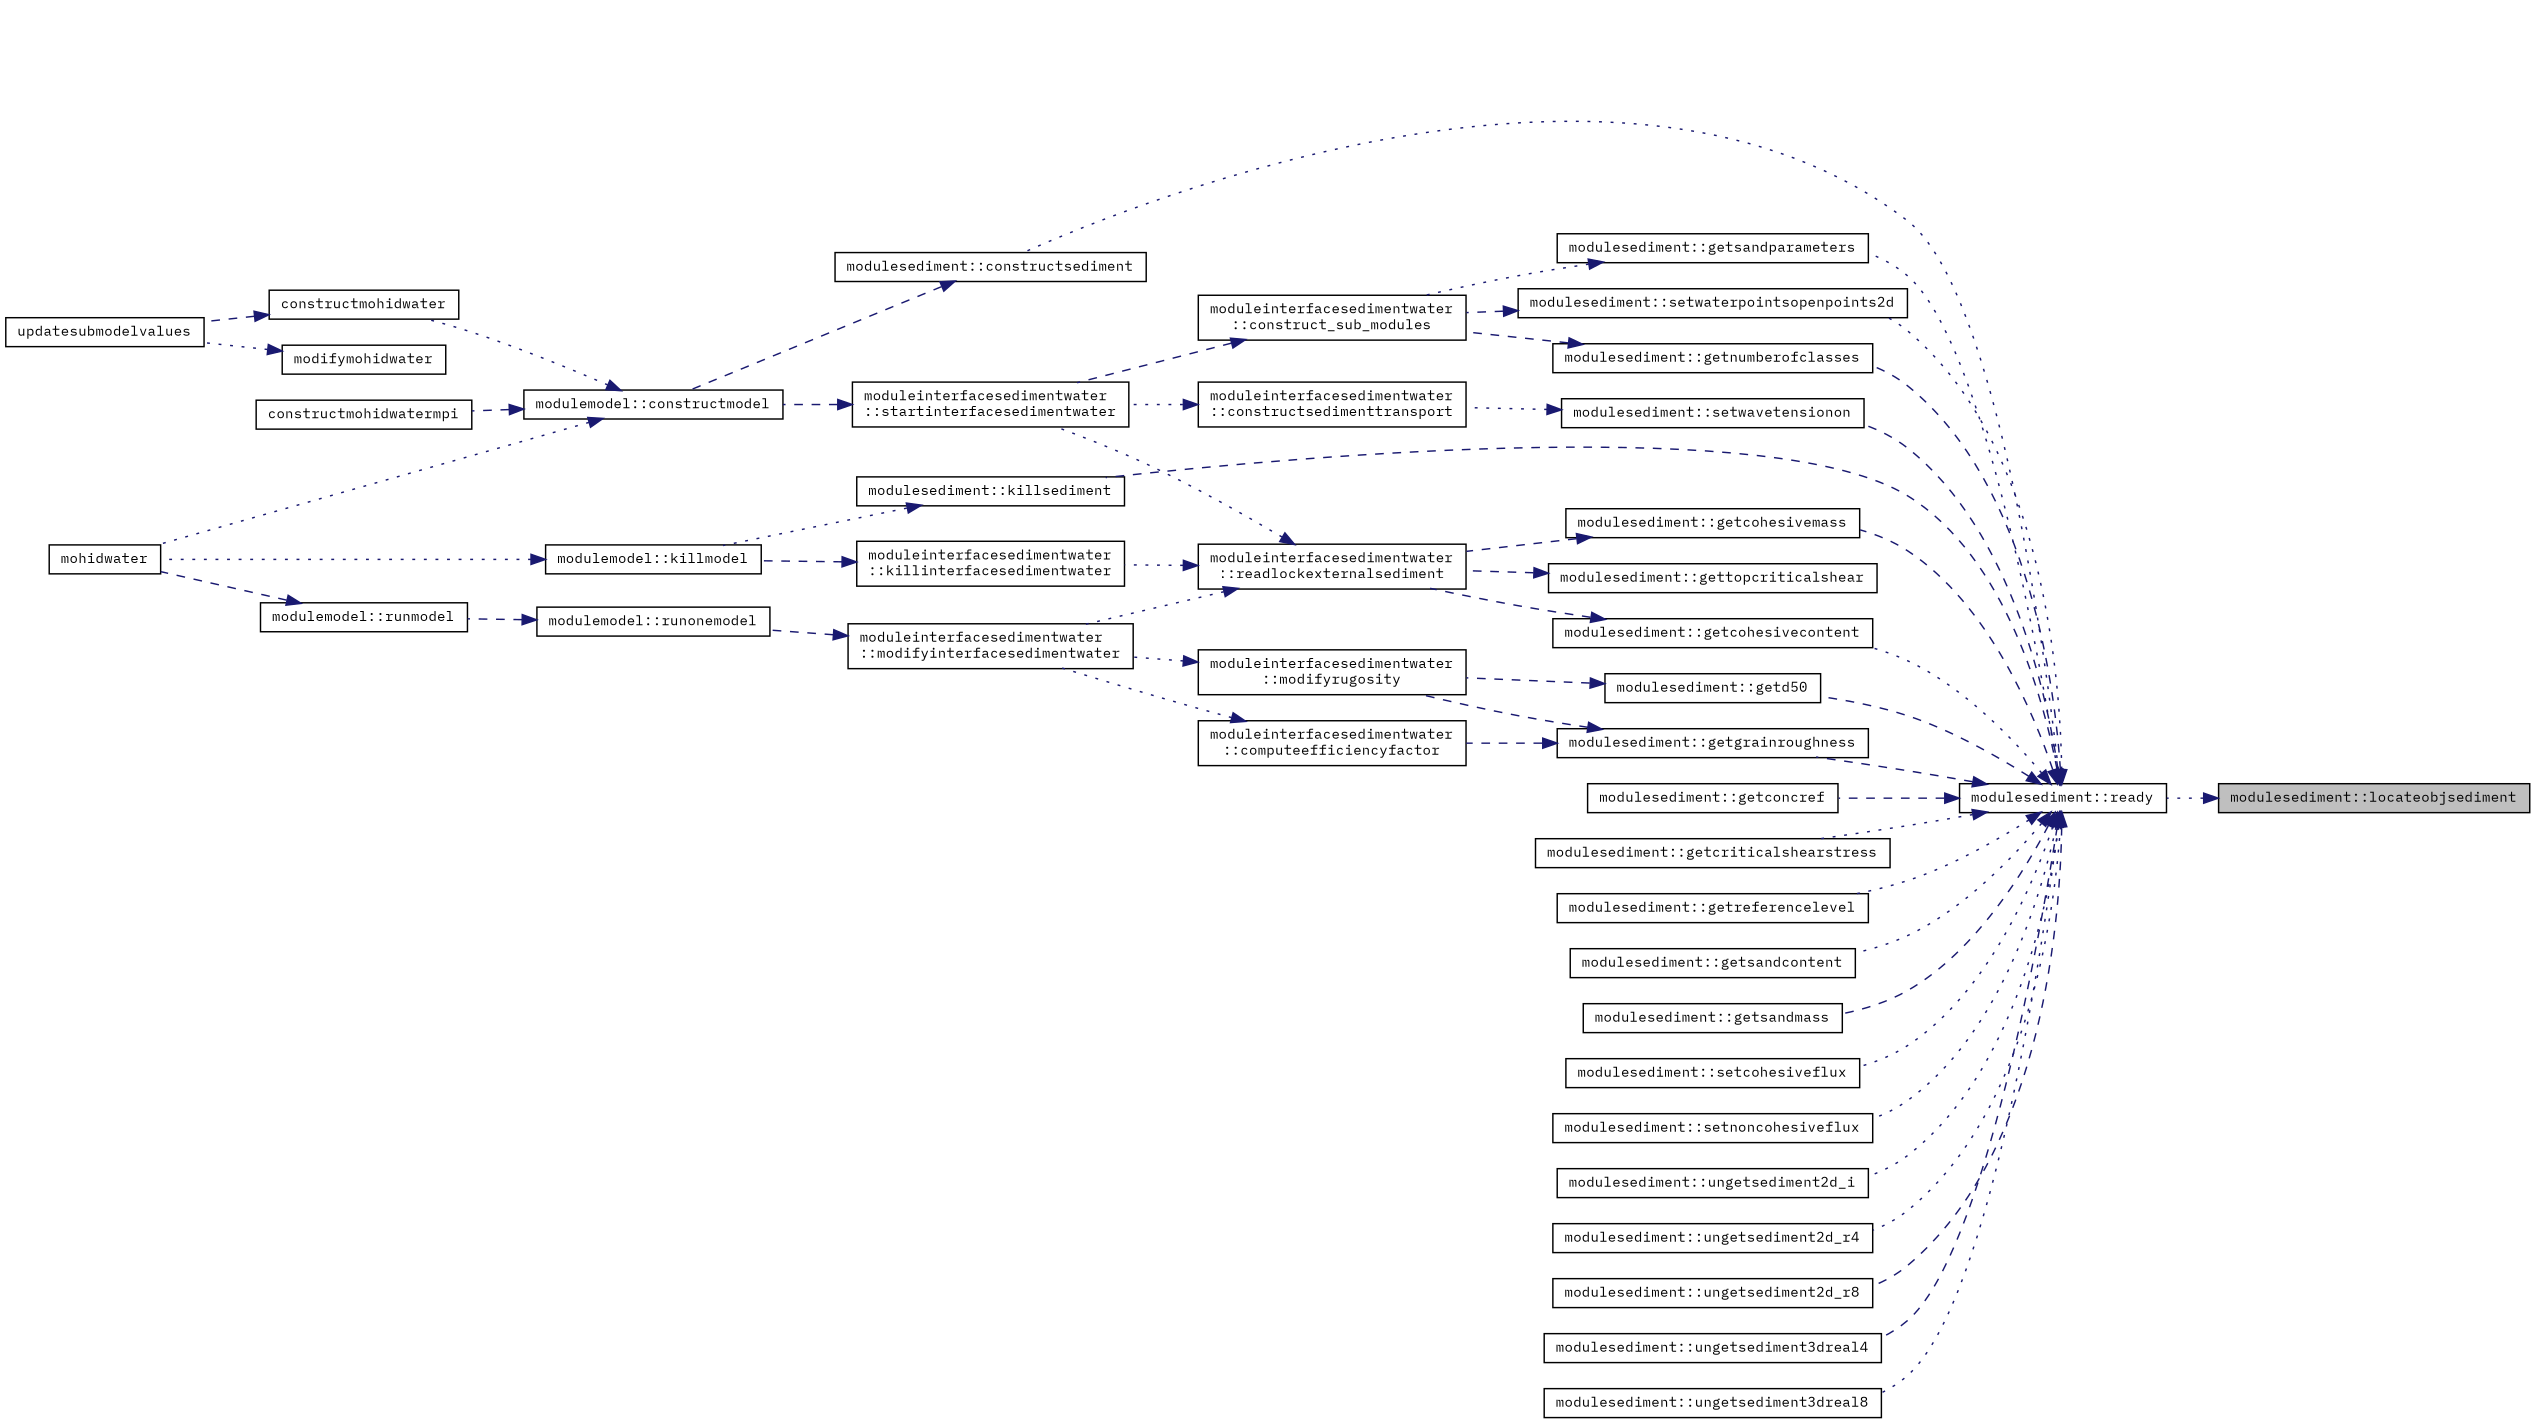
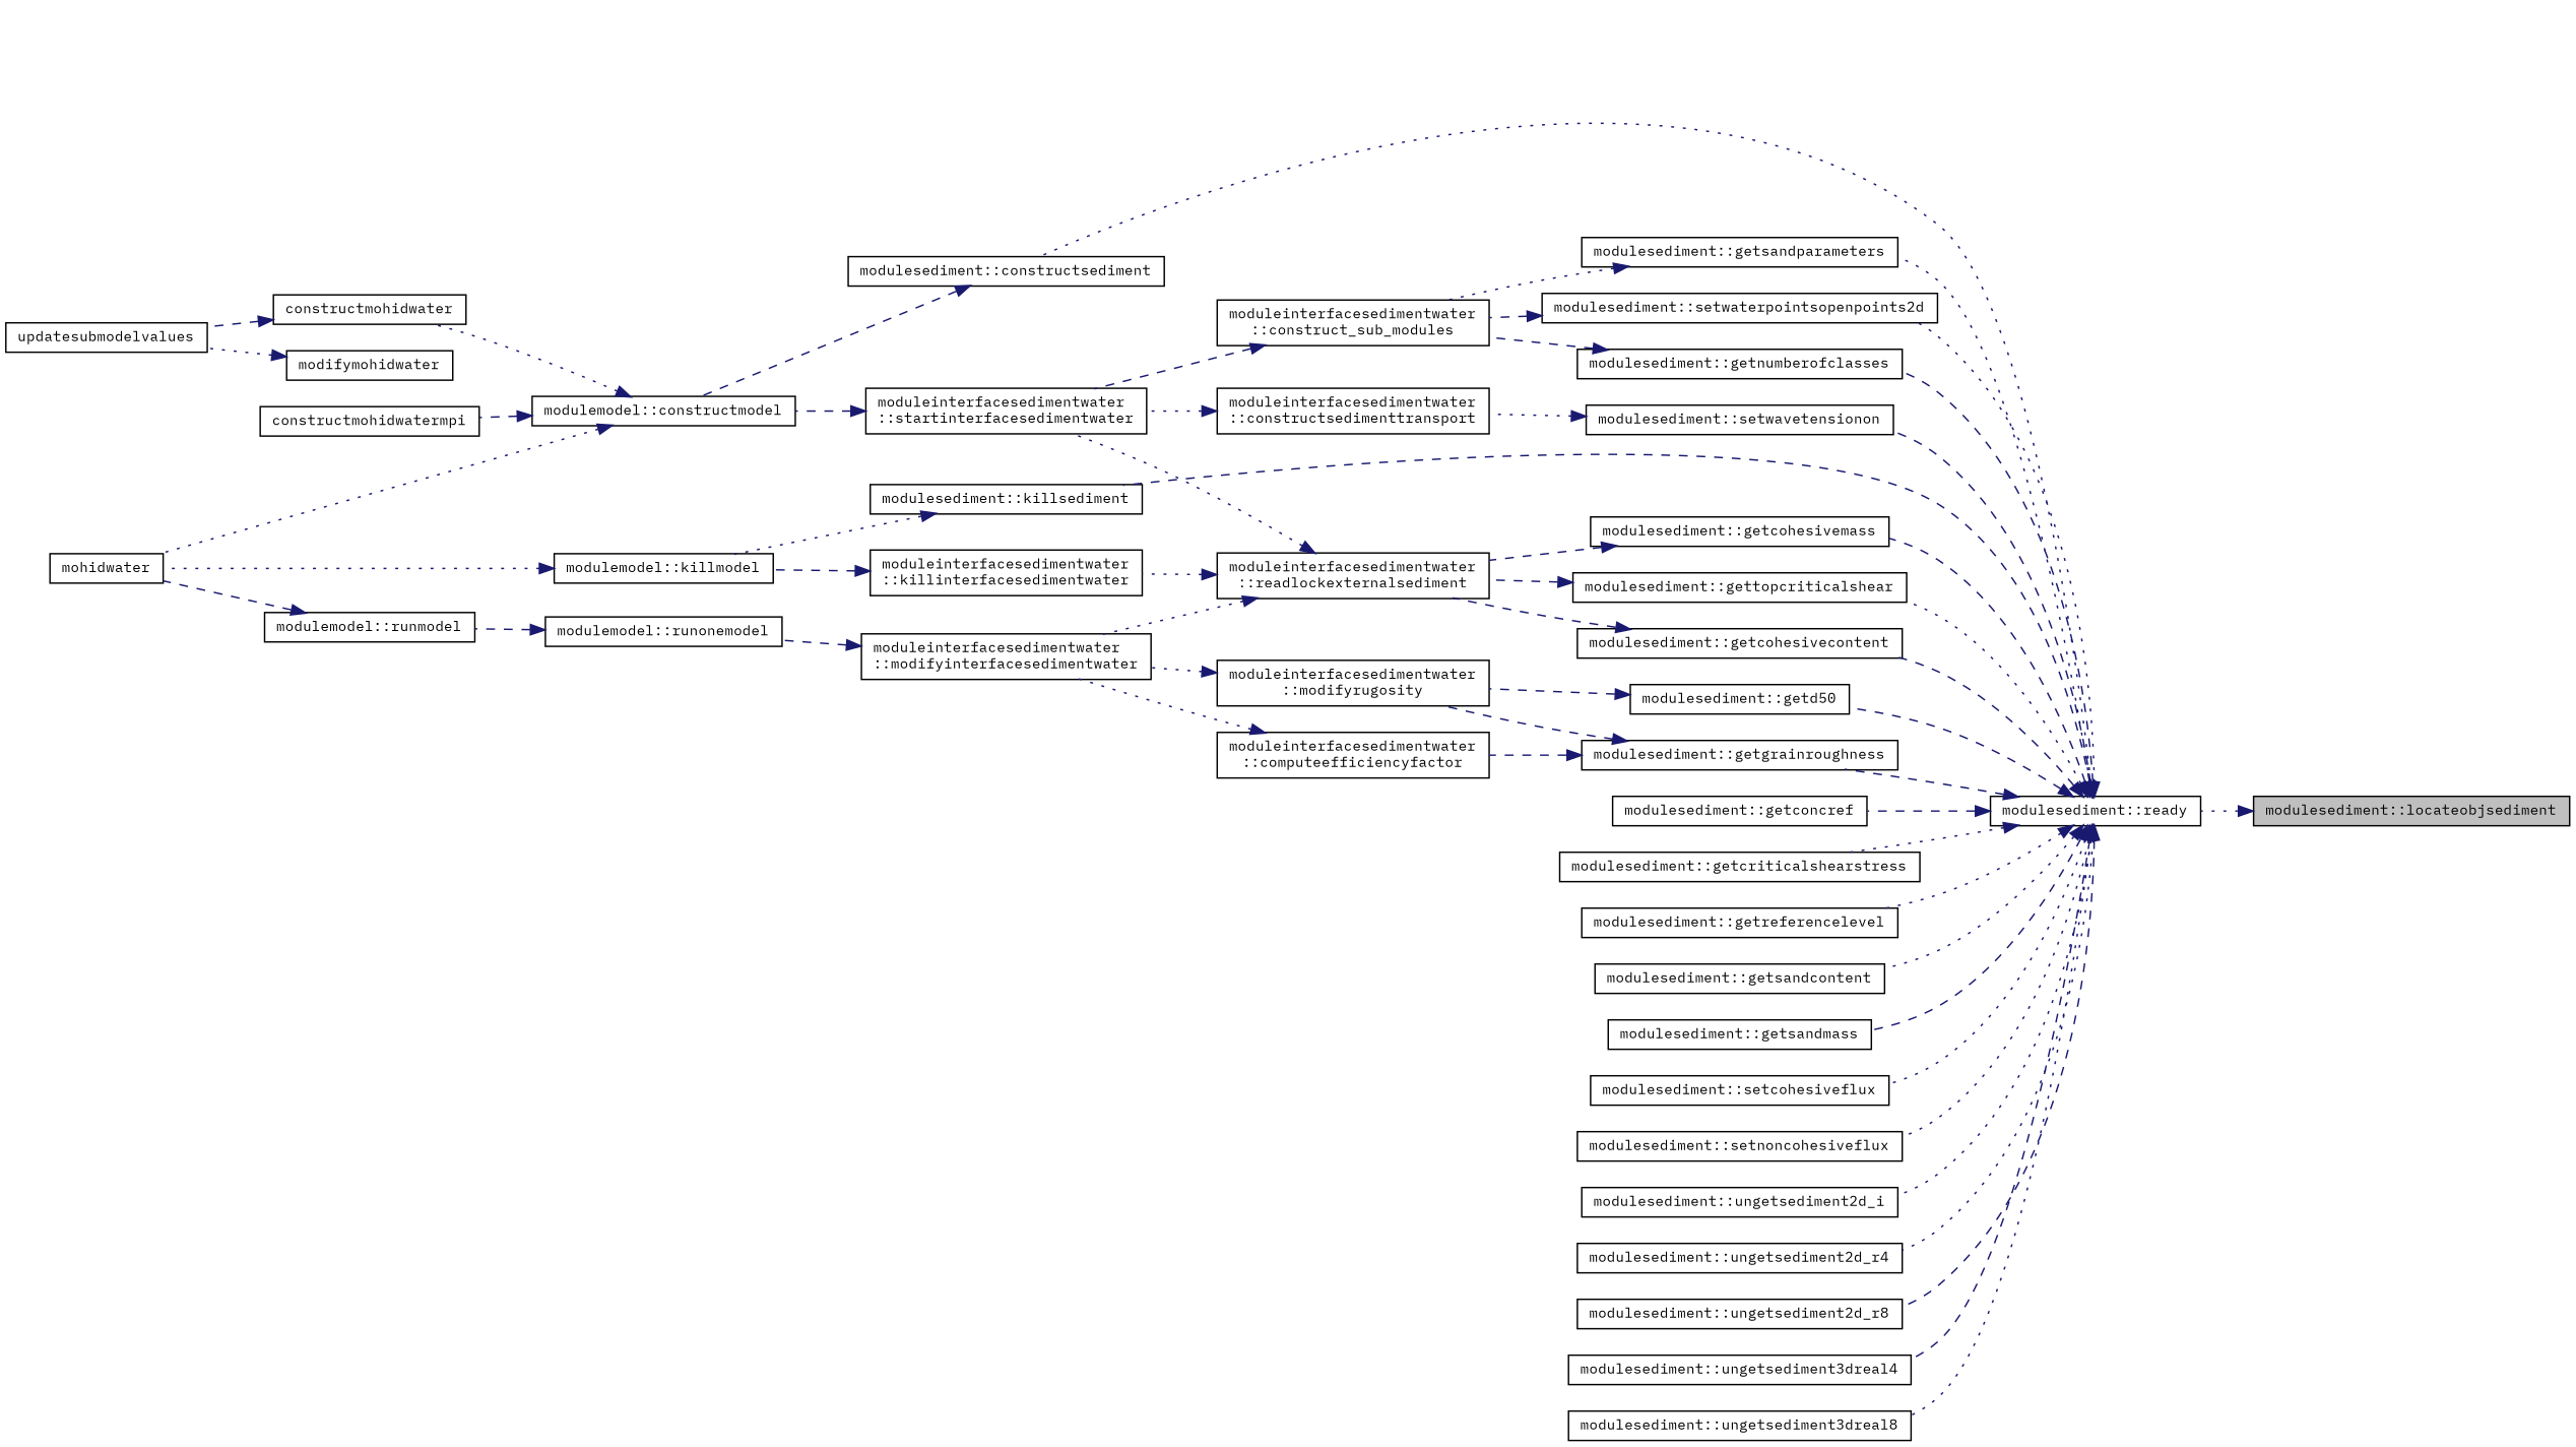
  digraph {
    fontname="IBM Plex Mono"
    rankdir=RL
    node [color=black fillcolor=white fontname="IBM Plex Mono" fontsize=10 shape=record style=filled]
    edge [color=midnightblue dir=back fontname="IBM Plex Mono" fontsize=10 labelfontname=Helvetica labelfontsize=10 style=dotted]
    n1 [fillcolor=grey75 fontcolor=black height=0.2 label="modulesediment::locateobjsediment" width=0.4]
    n2 [height=0.2 label="modulesediment::ready" width=0.4]
    n3 [height=0.2 label="modulesediment::constructsediment" width=0.4]
    n4 [height=0.2 label="modulesediment::getcohesivecontent" width=0.4]
    n5 [height=0.2 label="modulesediment::getcohesivemass" width=0.4]
    n6 [height=0.2 label="modulesediment::getconcref" width=0.4]
    n7 [height=0.2 label="modulesediment::getcriticalshearstress" width=0.4]
    n8 [height=0.2 label="modulesediment::getd50" width=0.4]
    n9 [height=0.2 label="modulesediment::getgrainroughness" width=0.4]
    n10 [height=0.2 label="modulesediment::getnumberofclasses" width=0.4]
    n11 [height=0.2 label="modulesediment::getreferencelevel" width=0.4]
    n12 [height=0.2 label="modulesediment::getsandcontent" width=0.4]
    n13 [height=0.2 label="modulesediment::getsandmass" width=0.4]
    n14 [height=0.2 label="modulesediment::getsandparameters" width=0.4]
    n15 [height=0.2 label="modulesediment::gettopcriticalshear" width=0.4]
    n16 [height=0.2 label="modulesediment::killsediment" width=0.4]
    n17 [height=0.2 label="modulesediment::setcohesiveflux" width=0.4]
    n18 [height=0.2 label="modulesediment::setnoncohesiveflux" width=0.4]
    n19 [height=0.2 label="modulesediment::setwaterpointsopenpoints2d" width=0.4]
    n20 [height=0.2 label="modulesediment::setwavetensionon" width=0.4]
    n21 [height=0.2 label="modulesediment::ungetsediment2d_i" width=0.4]
    n22 [height=0.2 label="modulesediment::ungetsediment2d_r4" width=0.4]
    n23 [height=0.2 label="modulesediment::ungetsediment2d_r8" width=0.4]
    n24 [height=0.2 label="modulesediment::ungetsediment3dreal4" width=0.4]
    n25 [height=0.2 label="modulesediment::ungetsediment3dreal8" width=0.4]
    n26 [height=0.2 label="modulemodel::constructmodel" width=0.4]
    n27 [height=0.2 label="moduleinterfacesedimentwater\l::readlockexternalsediment" width=0.4]
    n28 [height=0.2 label="moduleinterfacesedimentwater\l::modifyrugosity" width=0.4]
    n29 [height=0.2 label="moduleinterfacesedimentwater\l::computeefficiencyfactor" width=0.4]
    n30 [height=0.2 label="moduleinterfacesedimentwater\l::construct_sub_modules" width=0.4]
    n31 [height=0.2 label="modulemodel::killmodel" width=0.4]
    n32 [height=0.2 label="moduleinterfacesedimentwater\l::constructsedimenttransport" width=0.4]
    n33 [height=0.2 label=constructmohidwater width=0.4]
    n34 [height=0.2 label=constructmohidwatermpi width=0.4]
    n35 [height=0.2 label=mohidwater width=0.4]
    n36 [height=0.2 label=updatesubmodelvalues width=0.4]
    n37 [height=0.2 label=modifymohidwater width=0.4]
    n38 [height=0.2 label="moduleinterfacesedimentwater\l::killinterfacesedimentwater" width=0.4]
    n39 [height=0.2 label="moduleinterfacesedimentwater\l::modifyinterfacesedimentwater" width=0.4]
    n40 [height=0.2 label="moduleinterfacesedimentwater\l::startinterfacesedimentwater" width=0.4]
    n41 [height=0.2 label="modulemodel::runonemodel" width=0.4]
    n42 [height=0.2 label="modulemodel::runmodel" width=0.4]
    n1 -> n2
    n2 -> n3
-   n2 -> n4
+   n2 -> n4 [style=dashed]
    n2 -> n5 [style=dashed]
    n2 -> n6 [style=dashed]
    n2 -> n7
    n2 -> n8 [style=dashed]
    n2 -> n9 [style=dashed]
    n2 -> n10 [style=dashed]
    n2 -> n11
    n2 -> n12
    n2 -> n13 [style=dashed]
    n2 -> n14
+   n2 -> n15
    n2 -> n16 [style=dashed]
    n2 -> n17
    n2 -> n18
    n2 -> n19
    n2 -> n20 [style=dashed]
    n2 -> n21
    n2 -> n22
    n2 -> n23 [style=dashed]
    n2 -> n24 [style=dashed]
    n2 -> n25
    n3 -> n26 [style=dashed]
    n4 -> n27 [style=dashed]
    n5 -> n27 [style=dashed]
    n8 -> n28 [style=dashed]
    n9 -> n28 [style=dashed]
    n9 -> n29 [style=dashed]
    n10 -> n30 [style=dashed]
    n14 -> n30
    n15 -> n27 [style=dashed]
    n16 -> n31
    n19 -> n30 [style=dashed]
    n20 -> n32
    n26 -> n33
    n26 -> n34 [style=dashed]
    n26 -> n35
    n27 -> n38
    n27 -> n39
    n27 -> n40
    n28 -> n39
    n29 -> n39
    n30 -> n40 [style=dashed]
    n31 -> n35
    n32 -> n40
    n33 -> n36 [style=dashed]
    n37 -> n36
    n38 -> n31 [style=dashed]
    n39 -> n41 [style=dashed]
    n40 -> n26 [style=dashed]
    n41 -> n42 [style=dashed]
    n42 -> n35 [style=dashed]
  }
